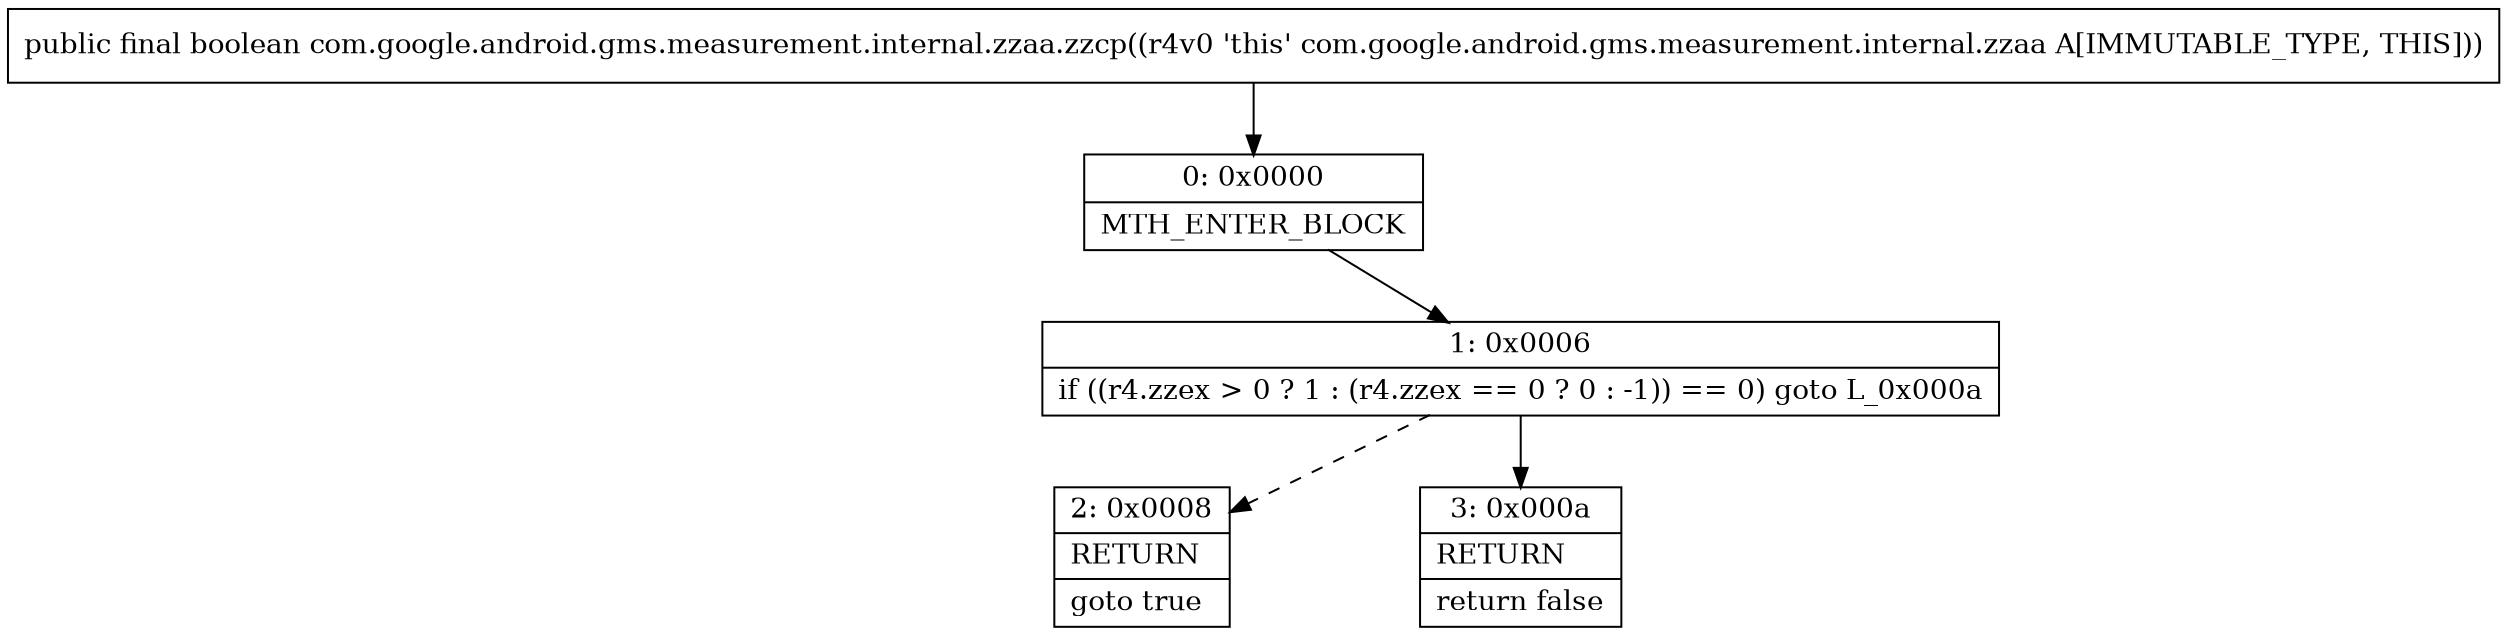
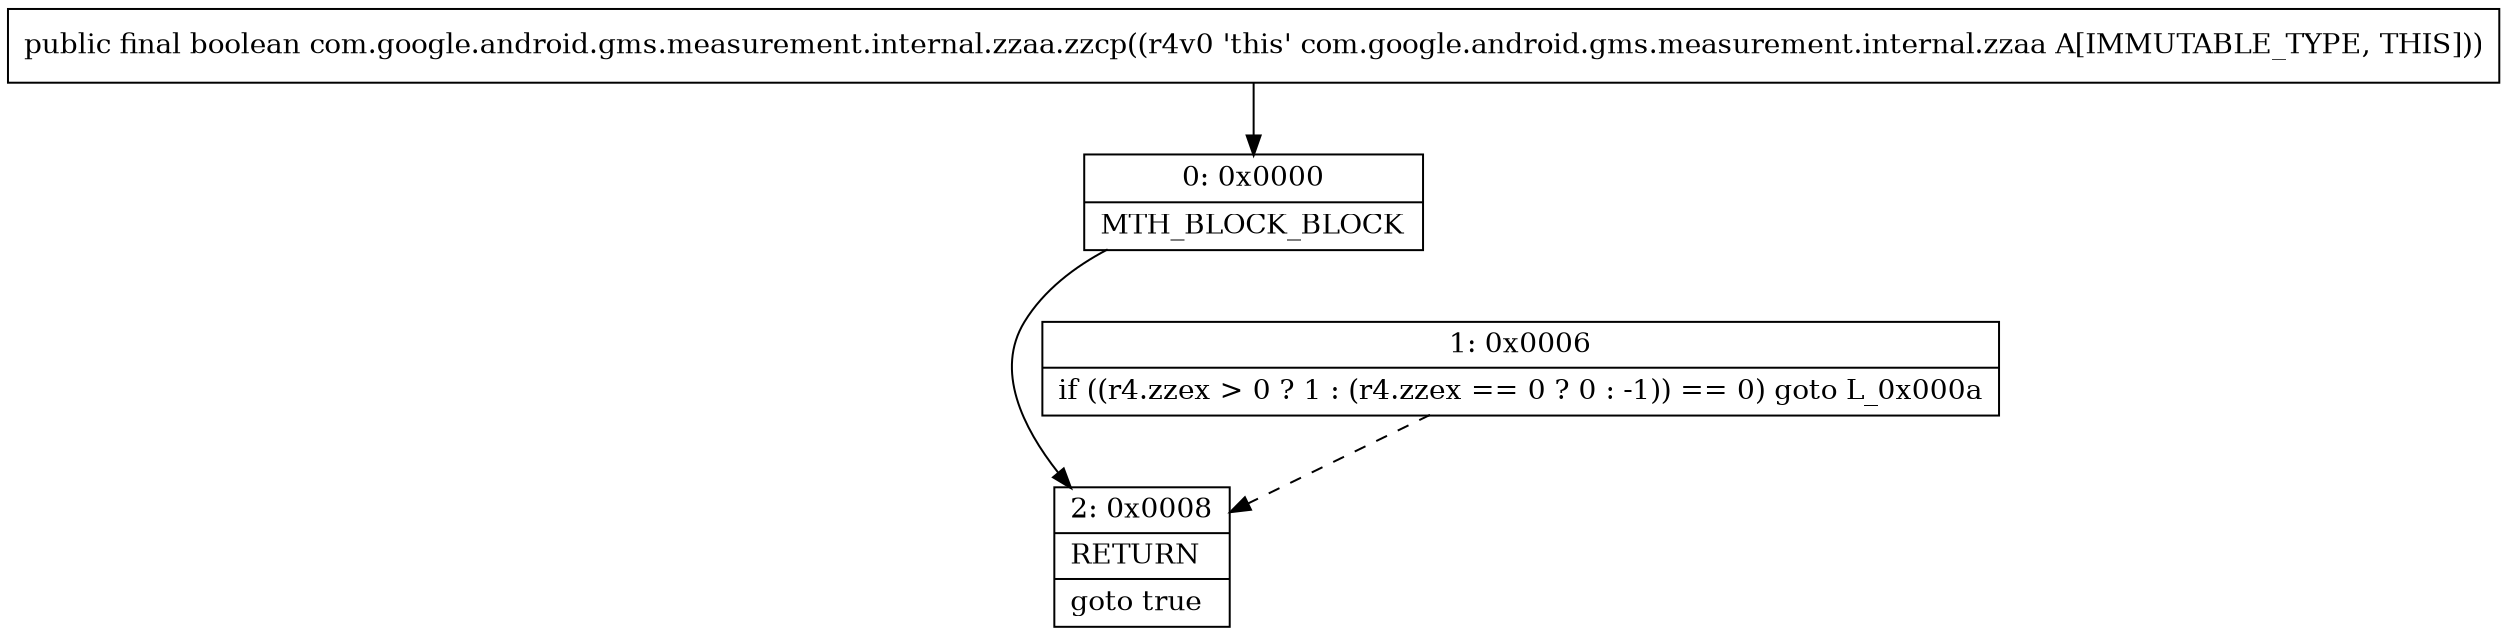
  digraph {
    node [shape=record]
-   n1 [label="{0\:\ 0x0000|MTH_ENTER_BLOCK\l}"]
+   n1 [label="{0\:\ 0x0000|MTH_BLOCK_BLOCK\l}"]
    n2 [label="{1\:\ 0x0006|if ((r4.zzex \> 0 ? 1 : (r4.zzex == 0 ? 0 : \-1)) == 0) goto L_0x000a\l}"]
    n3 [label="{2\:\ 0x0008|RETURN\l|goto true\l}"]
-   n4 [label="{3\:\ 0x000a|RETURN\l|return false\l}"]
    n5 [label="{public final boolean com.google.android.gms.measurement.internal.zzaa.zzcp((r4v0 'this' com.google.android.gms.measurement.internal.zzaa A[IMMUTABLE_TYPE, THIS])) }"]
-   n1 -> n2
+   n1 -> n3
    n2 -> n3 [style=dashed]
-   n2 -> n4
    n5 -> n1
  }
